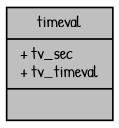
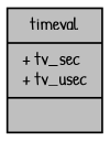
  digraph {
    fontname="Patrick Hand"
-   n1 [color=black fillcolor=grey75 fontcolor=black fontname="Patrick Hand" fontsize=10 height=0.2 label="{timeval\n|+ tv_sec\l+ tv_timeval\l|}" shape=record style=filled width=0.4]
+   n1 [color=black fillcolor=grey75 fontcolor=black fontname="Patrick Hand" fontsize=10 height=0.2 label="{timeval\n|+ tv_sec\l+ tv_usec\l|}" shape=record style=filled width=0.4]
  }
